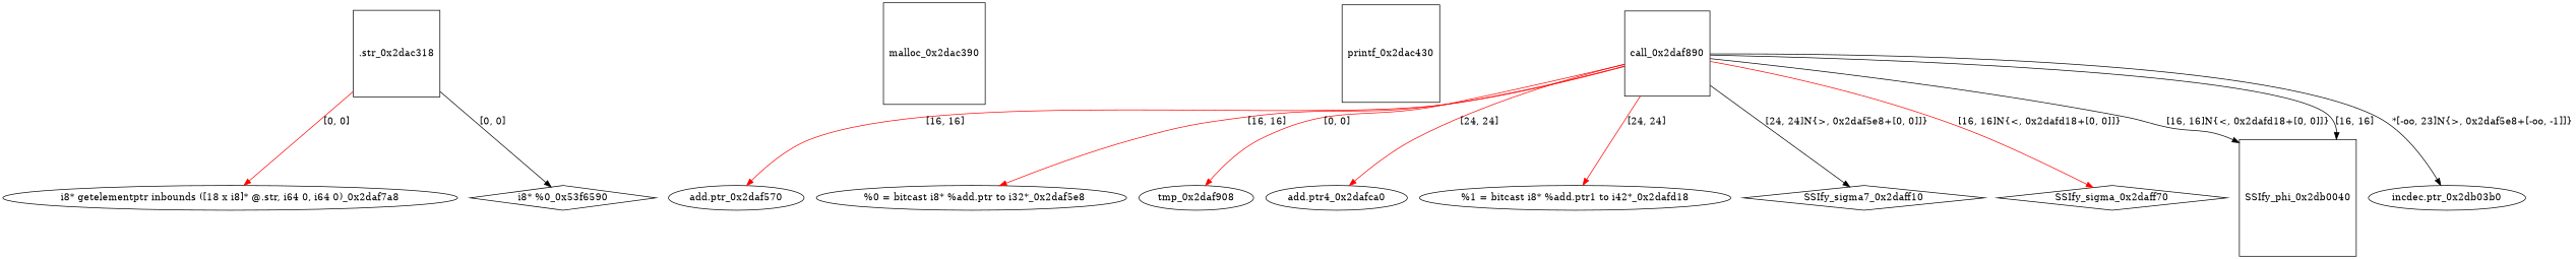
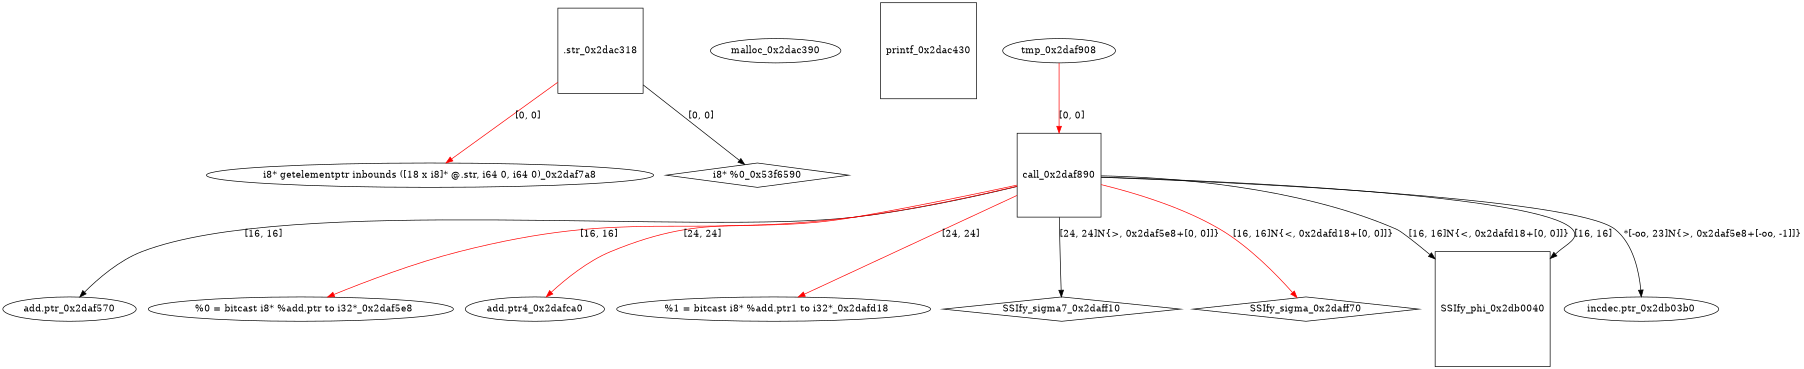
  digraph {
    node [shape=ellipse]
    edge [color=red]
    ".str_0x2dac318" [shape=square]
    "i8* getelementptr inbounds ([18 x i8]* @.str, i64 0, i64 0)_0x2daf7a8"
    "i8* %0_0x53f6590" [shape=diamond]
-   malloc_0x2dac390 [shape=square]
+   malloc_0x2dac390
    printf_0x2dac430 [shape=square]
    call_0x2daf890 [shape=square]
    "add.ptr_0x2daf570"
    "  %0 = bitcast i8* %add.ptr to i32*_0x2daf5e8"
    tmp_0x2daf908
    n10 [label="add.ptr4_0x2dafca0"]
-   "  %1 = bitcast i8* %add.ptr1 to i32*_0x2dafd18" [label="%1 = bitcast i8* %add.ptr1 to i42*_0x2dafd18"]
+   "  %1 = bitcast i8* %add.ptr1 to i32*_0x2dafd18"
    SSIfy_sigma7_0x2daff10 [shape=diamond]
    SSIfy_sigma_0x2daff70 [shape=diamond]
    SSIfy_phi_0x2db0040 [shape=square]
    "incdec.ptr_0x2db03b0"
    ".str_0x2dac318" -> "i8* getelementptr inbounds ([18 x i8]* @.str, i64 0, i64 0)_0x2daf7a8" [label="[0, 0]"]
    ".str_0x2dac318" -> "i8* %0_0x53f6590" [label="[0, 0]" color=""]
-   call_0x2daf890 -> "add.ptr_0x2daf570" [label="[16, 16]"]
+   call_0x2daf890 -> "add.ptr_0x2daf570" [color=black label="[16, 16]"]
    call_0x2daf890 -> "  %0 = bitcast i8* %add.ptr to i32*_0x2daf5e8" [label="[16, 16]"]
-   call_0x2daf890 -> tmp_0x2daf908 [label="[0, 0]"]
+   tmp_0x2daf908 -> call_0x2daf890 [label="[0, 0]"]
    call_0x2daf890 -> n10 [label="[24, 24]"]
    call_0x2daf890 -> "  %1 = bitcast i8* %add.ptr1 to i32*_0x2dafd18" [label="[24, 24]"]
    call_0x2daf890 -> SSIfy_sigma7_0x2daff10 [label="[24, 24]N{>, 0x2daf5e8+[0, 0]]}" color=""]
    call_0x2daf890 -> SSIfy_sigma_0x2daff70 [label="[16, 16]N{<, 0x2dafd18+[0, 0]]}"]
    call_0x2daf890 -> SSIfy_phi_0x2db0040 [label="[16, 16]N{<, 0x2dafd18+[0, 0]]}" color=""]
    call_0x2daf890 -> SSIfy_phi_0x2db0040 [label="[16, 16]" color=""]
    call_0x2daf890 -> "incdec.ptr_0x2db03b0" [color=black label="*[-oo, 23]N{>, 0x2daf5e8+[-oo, -1]]}"]
  }
